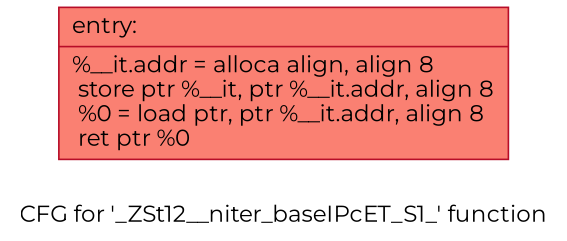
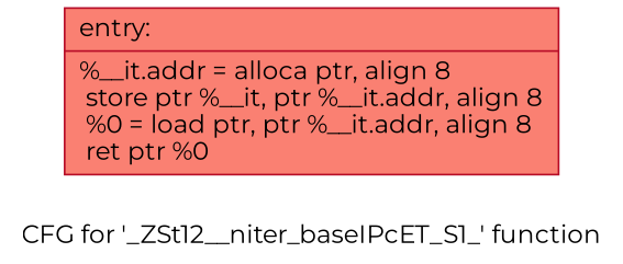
  digraph {
    label="CFG for '_ZSt12__niter_baseIPcET_S1_' function"
    fontname=Montserrat
-   n1 [color="#b70d28ff" fillcolor=salmon fontname=Montserrat label="{entry:\l|  %__it.addr = alloca align, align 8\l  store ptr %__it, ptr %__it.addr, align 8\l  %0 = load ptr, ptr %__it.addr, align 8\l  ret ptr %0\l}" shape=record style=filled]
+   n1 [color="#b70d28ff" fillcolor=salmon fontname=Montserrat label="{entry:\l|  %__it.addr = alloca ptr, align 8\l  store ptr %__it, ptr %__it.addr, align 8\l  %0 = load ptr, ptr %__it.addr, align 8\l  ret ptr %0\l}" shape=record style=filled]
  }
